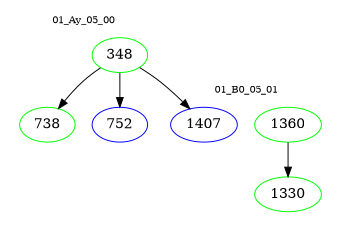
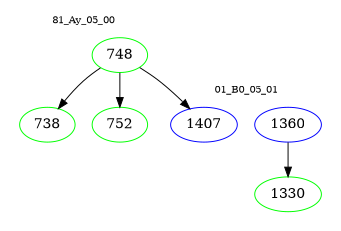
  digraph {
    node [color=green]
    edge [color=black]
-   n1 [label=348]
+   n1 [label=748]
    n2 [label=738]
-   n3 [color=blue label=752]
-   n4 [label=1360]
+   n3 [label=752]
+   n4 [color=blue label=1360]
    n5 [label=1330]
    n6 [color=blue label=1407]
    subgraph cluster_1 {
      color=white
      fontsize=10
-     label="01_Ay_05_00"
+     label="81_Ay_05_00"
      n1
      n2
      n3
    }
    subgraph cluster_2 {
      color=white
      fontsize=10
      label="01_B0_05_01"
      n4
      n5
      n6
    }
    n1 -> n2
    n1 -> n3
    n1 -> n6
    n4 -> n5
  }
